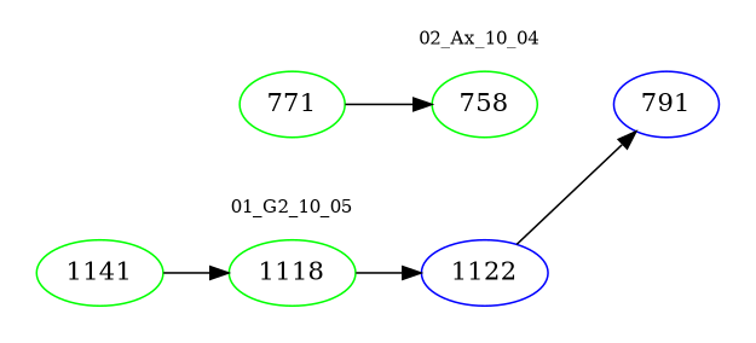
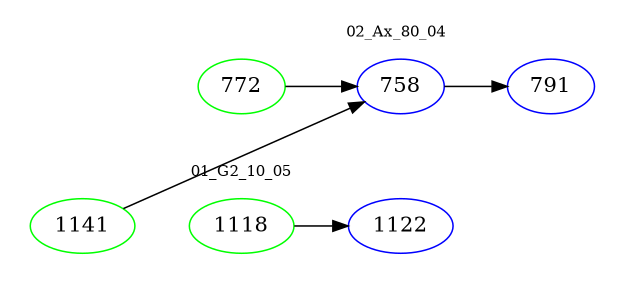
  digraph {
    rankdir=LR
    node [color=green]
    edge [color=black]
-   n1 [label=771]
-   n2 [label=758]
+   n1 [label=772]
+   n2 [color=blue label=758]
    n3 [color=blue label=791]
    n4 [label=1141]
    n5 [label=1118]
    n6 [color=blue label=1122]
    subgraph cluster_1 {
      color=white
      fontsize=10
-     label="02_Ax_10_04"
+     label="02_Ax_80_04"
      n1
      n2
      n3
    }
    subgraph cluster_2 {
      color=white
      fontsize=10
      label="01_G2_10_05"
      n4
      n5
      n6
    }
    n1 -> n2
-   n6 -> n3
-   n4 -> n5
+   n2 -> n3
+   n4 -> n2
    n5 -> n6
  }
